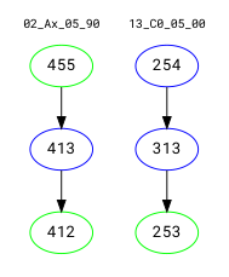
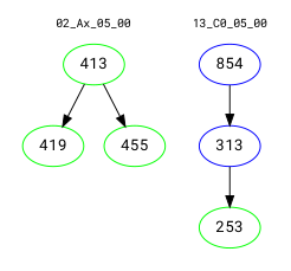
  digraph {
    fontname="Roboto Mono"
    node [color=blue fontname="Roboto Mono"]
    edge [color=black fontname="Roboto Mono"]
-   n1 [label=413]
-   n2 [color=green label=412]
+   n1 [color=green label=413]
+   n2 [color=green label=419]
    n3 [color=green label=455]
-   n4 [label=254]
+   n4 [label=854]
    n5 [color=green label=253]
    n6 [label=313]
    subgraph cluster_1 {
      color=white
      fontsize=10
-     label="02_Ax_05_90"
+     label="02_Ax_05_00"
      n1
      n2
      n3
    }
    subgraph cluster_2 {
      color=white
      fontsize=10
      label="13_C0_05_00"
      n4
      n5
      n6
    }
    n1 -> n2
-   n3 -> n1
+   n1 -> n3
    n4 -> n6
    n6 -> n5
  }
